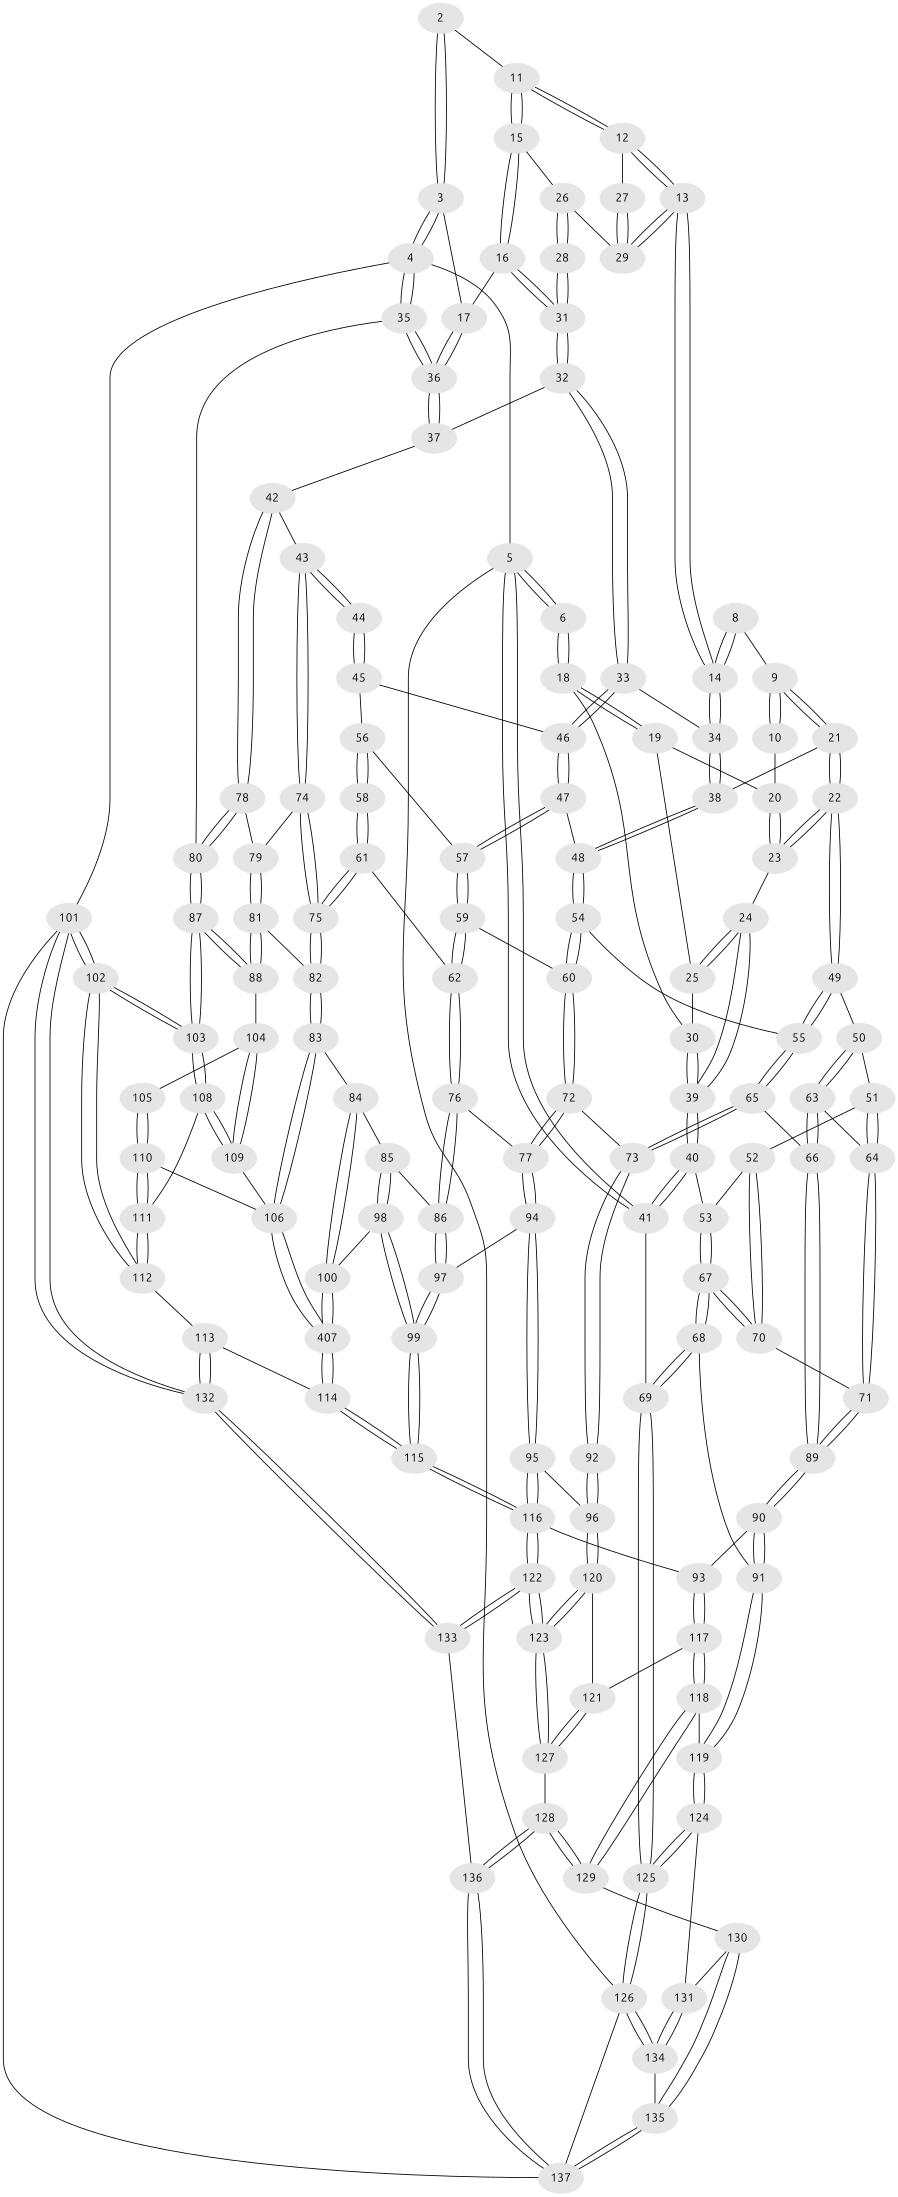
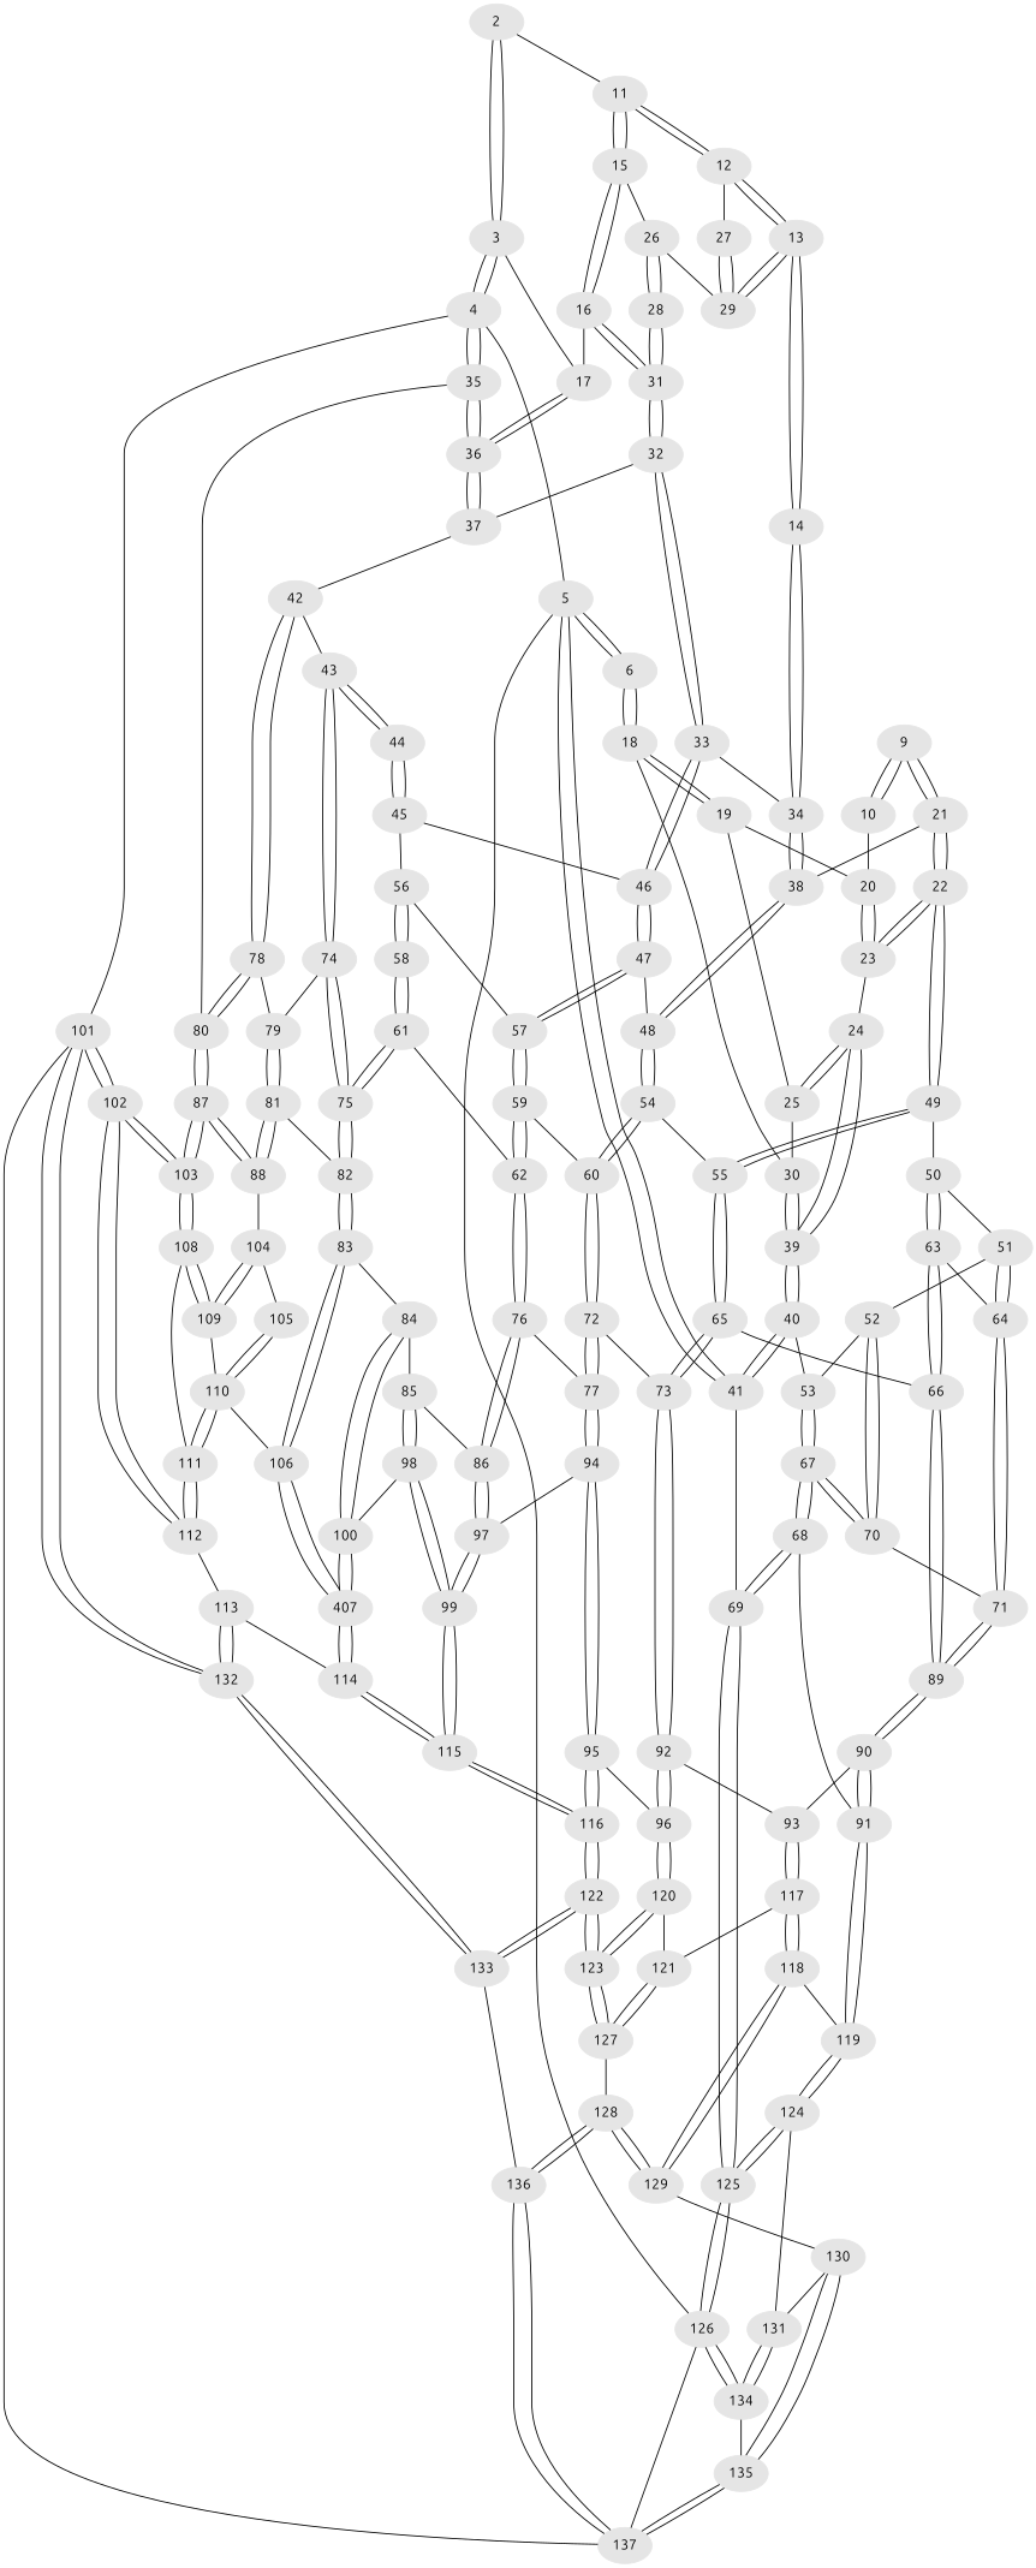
  graph {
    fontname=Ubuntu
    node [color=gray90 fontname=Ubuntu style=filled]
    edge [fontname=Ubuntu]
    2
    3
    11
-   8
    9
    14
    4
    17
    12
    15
    5
    35
    101
    36
    6
    41
    126
    80
    102
    132
    137
    18
    69
    134
    19
    30
    10
    20
    21
    34
    22
    38
    23
    13
    27
    16
    26
    29
    31
    28
    32
    37
    25
    39
    24
    49
    48
    50
    55
    40
    33
    46
    42
    47
    87
    43
    78
    54
    53
    67
    125
    44
    74
    79
    45
    75
    56
    58
    61
    57
    59
    60
    51
    63
    65
    52
    64
    66
    70
    71
    68
    72
    73
    62
    76
    77
    82
    86
    89
    92
    90
    91
    119
    94
    93
    96
    81
    83
    97
    95
    88
    103
    104
    84
    106
    85
    100
    n108 [label=407]
    98
    99
    108
    105
    109
    117
    124
    120
    118
    121
    116
    122
    123
    115
    114
    112
    133
    113
    111
    110
    129
    127
    130
    131
    128
    136
    135
    2 -- 3
    2 -- 3
    2 -- 11
    3 -- 4
    3 -- 4
    3 -- 17
    11 -- 12
    11 -- 12
    11 -- 15
    11 -- 15
-   8 -- 9
-   8 -- 14
-   8 -- 14
    9 -- 10
    9 -- 10
    9 -- 21
    9 -- 21
    14 -- 34
    14 -- 34
    4 -- 5
    4 -- 35
    4 -- 35
    4 -- 101
    17 -- 36
    17 -- 36
    12 -- 13
    12 -- 13
    12 -- 27
    15 -- 16
    15 -- 16
    15 -- 26
    5 -- 6
    5 -- 6
    5 -- 41
    5 -- 41
    5 -- 126
    35 -- 36
    35 -- 36
    35 -- 80
    101 -- 102
    101 -- 102
    101 -- 132
    101 -- 132
    101 -- 137
    36 -- 37
    36 -- 37
    6 -- 18
    6 -- 18
    41 -- 69
    126 -- 137
    126 -- 134
    126 -- 134
    80 -- 87
    80 -- 87
    102 -- 103
    102 -- 103
    102 -- 112
    102 -- 112
    132 -- 133
    132 -- 133
    18 -- 19
    18 -- 19
    18 -- 30
    69 -- 125
    69 -- 125
    134 -- 135
    19 -- 20
    19 -- 25
    30 -- 39
    30 -- 39
    10 -- 20
    20 -- 23
    20 -- 23
    21 -- 22
    21 -- 22
    21 -- 38
    34 -- 38
    34 -- 38
    22 -- 23
    22 -- 23
    22 -- 49
    22 -- 49
    38 -- 48
    38 -- 48
    23 -- 24
    13 -- 14
    13 -- 14
    13 -- 29
    13 -- 29
    27 -- 29
    27 -- 29
    16 -- 17
    16 -- 31
    16 -- 31
    26 -- 29
    26 -- 28
    26 -- 28
    31 -- 32
    31 -- 32
    28 -- 31
    28 -- 31
    32 -- 37
    32 -- 33
    32 -- 33
    37 -- 42
    25 -- 30
    39 -- 40
    39 -- 40
    24 -- 25
    24 -- 25
    24 -- 39
    24 -- 39
    49 -- 50
    49 -- 55
    49 -- 55
    48 -- 54
    48 -- 54
    50 -- 51
    50 -- 63
    50 -- 63
    55 -- 65
    55 -- 65
    40 -- 41
    40 -- 41
    40 -- 53
    33 -- 34
    33 -- 46
    33 -- 46
    46 -- 47
    46 -- 47
    42 -- 43
    42 -- 78
    42 -- 78
    47 -- 48
    47 -- 57
    47 -- 57
    87 -- 88
    87 -- 88
    87 -- 103
    87 -- 103
    43 -- 44
    43 -- 44
    43 -- 74
    43 -- 74
    78 -- 80
    78 -- 80
    78 -- 79
    54 -- 55
    54 -- 60
    54 -- 60
    53 -- 67
    53 -- 67
    67 -- 70
    67 -- 70
    67 -- 68
    67 -- 68
    125 -- 126
    125 -- 126
    44 -- 45
    44 -- 45
    74 -- 79
    74 -- 75
    74 -- 75
    79 -- 81
    79 -- 81
    45 -- 46
    45 -- 56
    75 -- 82
    75 -- 82
    56 -- 58
    56 -- 58
    56 -- 57
    58 -- 61
    58 -- 61
    61 -- 75
    61 -- 75
    61 -- 62
    57 -- 59
    57 -- 59
    59 -- 60
    59 -- 62
    59 -- 62
    60 -- 72
    60 -- 72
    51 -- 52
    51 -- 64
    51 -- 64
    63 -- 64
    63 -- 66
    63 -- 66
    65 -- 66
    65 -- 73
    65 -- 73
    52 -- 53
    52 -- 70
    52 -- 70
    64 -- 71
    64 -- 71
    66 -- 89
    66 -- 89
    70 -- 71
    71 -- 89
    71 -- 89
    68 -- 69
    68 -- 69
    68 -- 91
    72 -- 73
    72 -- 77
    72 -- 77
    73 -- 92
    73 -- 92
    62 -- 76
    62 -- 76
    76 -- 77
    76 -- 86
    76 -- 86
    77 -- 94
    77 -- 94
    82 -- 83
    82 -- 83
    86 -- 97
    86 -- 97
    89 -- 90
    89 -- 90
-   116 -- 93
+   92 -- 93
    92 -- 96
    92 -- 96
    90 -- 91
    90 -- 91
    90 -- 93
    91 -- 119
    91 -- 119
    119 -- 124
    119 -- 124
    94 -- 97
    94 -- 95
    94 -- 95
    93 -- 117
    93 -- 117
    96 -- 120
    96 -- 120
    81 -- 82
    81 -- 88
    81 -- 88
    83 -- 84
    83 -- 106
    83 -- 106
    97 -- 99
    97 -- 99
    95 -- 96
    95 -- 116
    95 -- 116
    88 -- 104
    103 -- 108
    103 -- 108
    104 -- 105
    104 -- 109
    104 -- 109
    84 -- 85
    84 -- 100
    84 -- 100
    106 -- n108
    106 -- n108
    85 -- 86
    85 -- 98
    85 -- 98
    100 -- n108
    100 -- n108
    n108 -- 114
    n108 -- 114
    98 -- 100
    98 -- 99
    98 -- 99
    99 -- 115
    99 -- 115
    108 -- 109
    108 -- 109
    108 -- 111
    105 -- 110
    105 -- 110
-   109 -- 106
+   109 -- 110
    117 -- 118
    117 -- 118
    117 -- 121
    124 -- 125
    124 -- 125
    124 -- 131
    120 -- 121
    120 -- 123
    120 -- 123
    118 -- 119
    118 -- 129
    118 -- 129
    121 -- 127
    121 -- 127
    116 -- 122
    116 -- 122
    122 -- 123
    122 -- 123
    122 -- 133
    122 -- 133
    123 -- 127
    123 -- 127
    115 -- 116
    115 -- 116
    114 -- 115
    114 -- 115
    112 -- 113
    133 -- 136
    113 -- 132
    113 -- 132
    113 -- 114
    111 -- 112
    111 -- 112
    110 -- 106
    110 -- 111
    110 -- 111
    129 -- 130
    127 -- 128
    130 -- 131
    130 -- 135
    130 -- 135
    131 -- 134
    131 -- 134
    128 -- 129
    128 -- 129
    128 -- 136
    128 -- 136
    136 -- 137
    136 -- 137
    135 -- 137
    135 -- 137
  }
